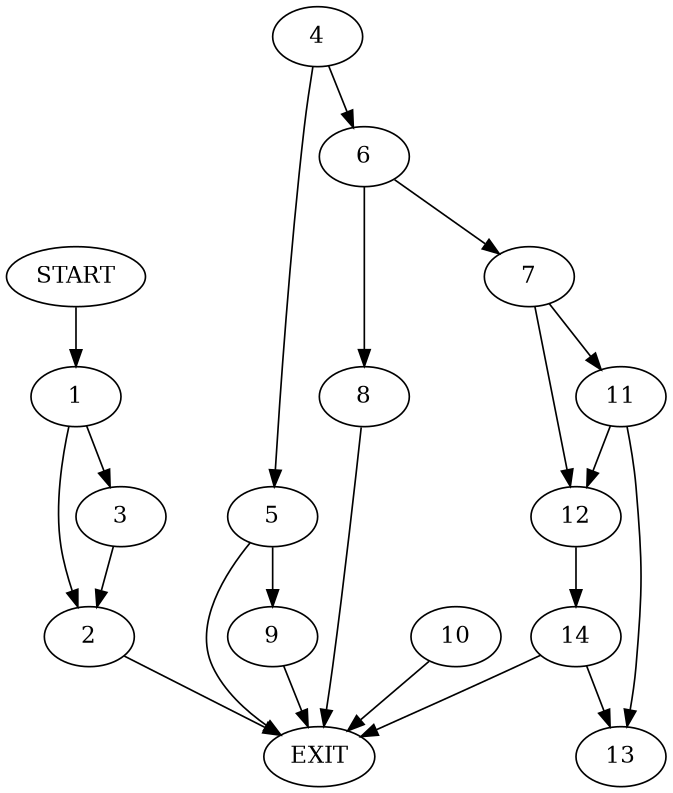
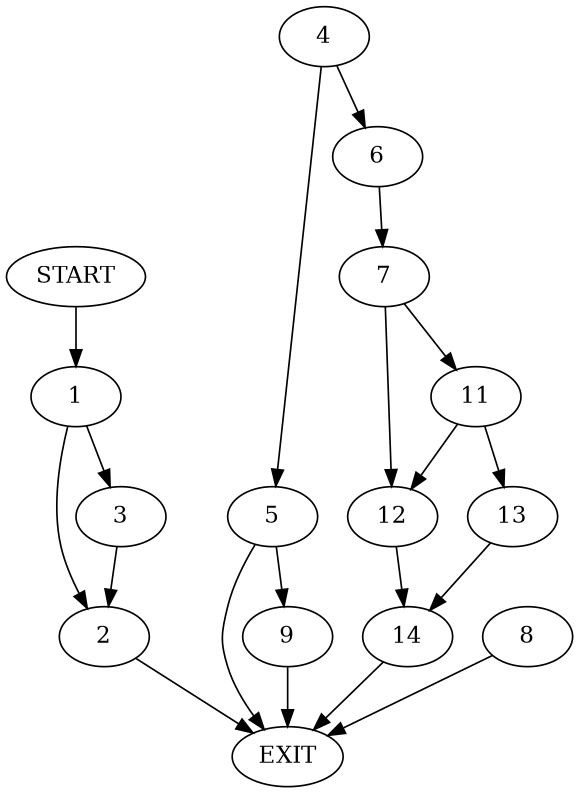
  digraph {
    n1 [label=START]
    1
    2
    3
    n5 [label=EXIT]
    4
    5
    6
    9
    7
    8
-   10
    11
    12
    13
    14
    n1 -> 1
    1 -> 2
    1 -> 3
    2 -> n5
    3 -> 2
    4 -> 5
    4 -> 6
    5 -> n5
    5 -> 9
    6 -> 7
-   6 -> 8
    9 -> n5
    7 -> 11
    7 -> 12
    8 -> n5
-   10 -> n5
    11 -> 12
    11 -> 13
    12 -> 14
-   14 -> 13
+   13 -> 14
    14 -> n5
  }
